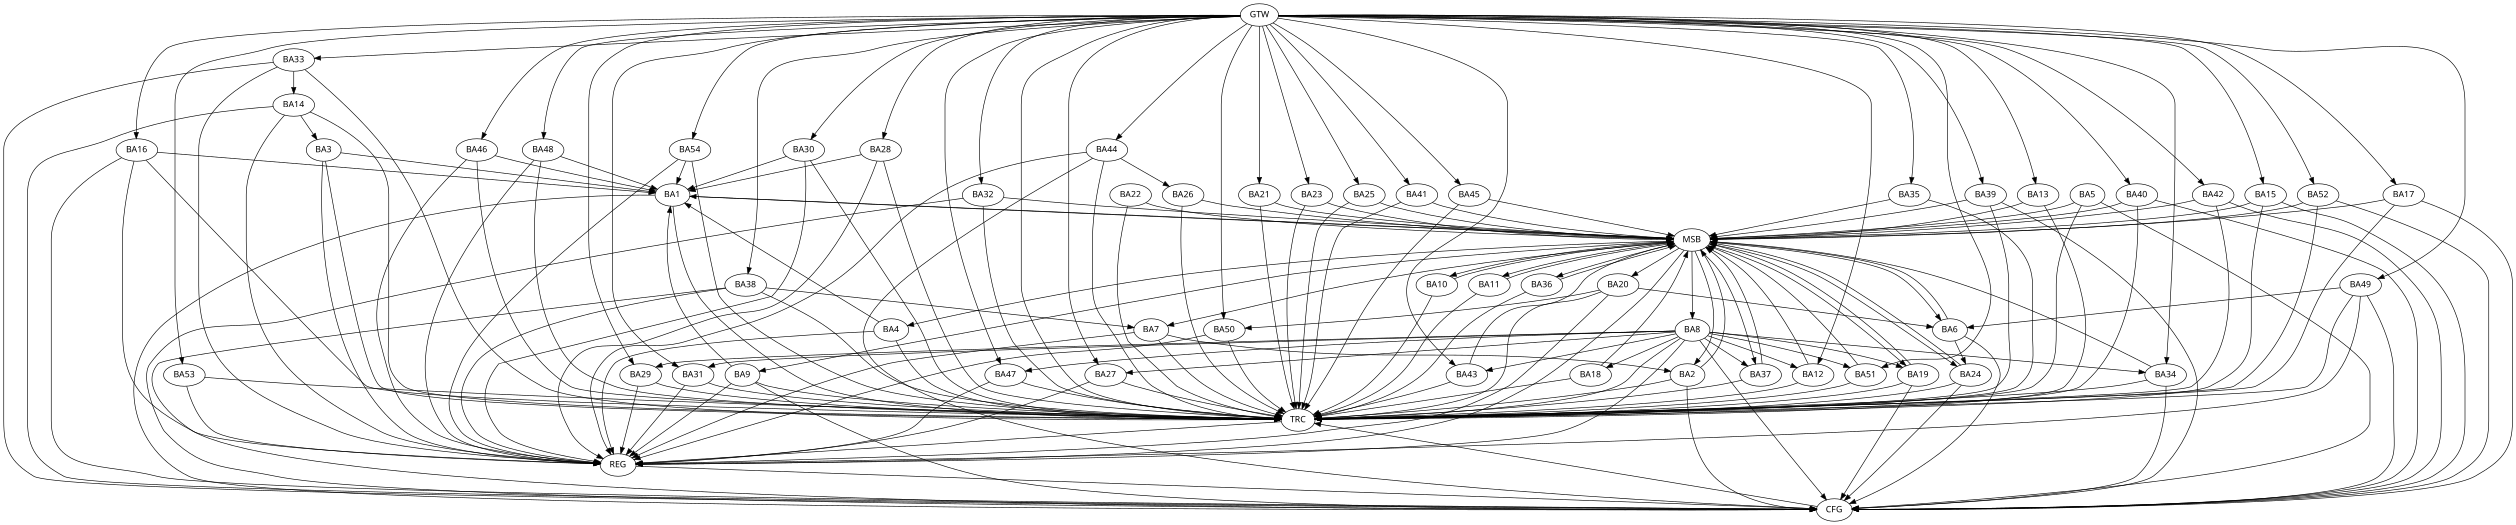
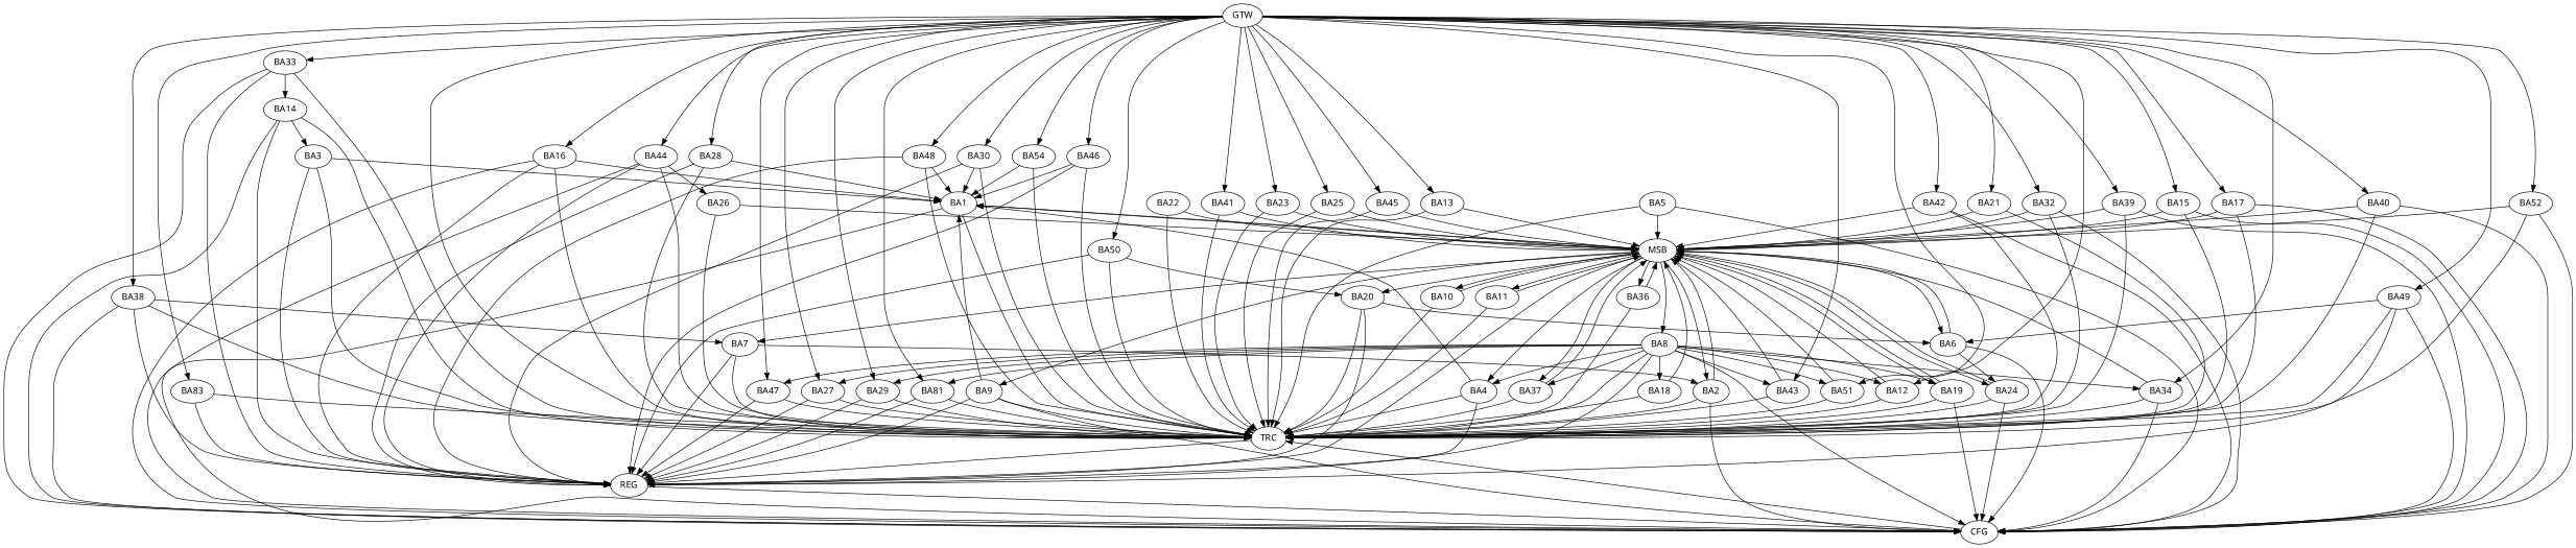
  strict digraph {
    fontname="Noto Sans"
    node [fontname="Noto Sans"]
    edge [fontname="Noto Sans"]
    n1 [label=BA1]
    n2 [label=MSB]
    n3 [label=CFG]
    n4 [label=TRC]
    n5 [label=BA2]
    n6 [label=REG]
    n7 [label=BA4]
    n8 [label=BA6]
    n9 [label=BA7]
    n10 [label=BA8]
    n11 [label=BA19]
    n12 [label=BA37]
    n13 [label=BA9]
    n14 [label=BA10]
    n15 [label=BA11]
    n16 [label=BA20]
    n17 [label=BA24]
    n18 [label=BA36]
    n19 [label=BA3]
    n20 [label=BA5]
    n21 [label=BA12]
    n22 [label=BA18]
    n23 [label=BA27]
    n24 [label=BA29]
-   n25 [label=BA31]
+   n25 [label=BA81]
    n26 [label=BA34]
    n27 [label=BA43]
    n28 [label=BA47]
    n29 [label=BA51]
    n30 [label=BA13]
    n31 [label=BA14]
    n32 [label=BA15]
    n33 [label=BA16]
    n34 [label=BA17]
    n35 [label=BA21]
    n36 [label=BA22]
    n37 [label=BA23]
    n38 [label=BA25]
    n39 [label=BA26]
    n40 [label=BA28]
    n41 [label=BA30]
    n42 [label=BA32]
    n43 [label=BA33]
-   n44 [label=BA35]
    n45 [label=BA38]
    n46 [label=BA39]
    n47 [label=BA40]
    n48 [label=BA41]
    n49 [label=BA42]
    n50 [label=BA44]
    n51 [label=BA45]
    n52 [label=BA46]
    n53 [label=BA48]
    n54 [label=BA49]
    n55 [label=BA50]
    n56 [label=BA52]
-   n57 [label=BA53]
+   n57 [label=BA83]
    n58 [label=BA54]
    n59 [label=GTW]
    n1 -> n2
    n1 -> n3
    n1 -> n4
    n2 -> n1
    n2 -> n5
    n2 -> n6
    n2 -> n7
    n2 -> n8
    n2 -> n9
    n2 -> n10
    n2 -> n11
    n2 -> n12
    n2 -> n13
    n2 -> n14
    n2 -> n15
    n2 -> n16
    n2 -> n17
    n2 -> n18
    n3 -> n4
    n4 -> n6
    n5 -> n2
    n5 -> n3
    n5 -> n4
    n6 -> n3
    n7 -> n1
    n7 -> n4
    n7 -> n6
    n8 -> n2
    n8 -> n3
    n8 -> n17
    n9 -> n4
    n9 -> n5
    n9 -> n6
    n10 -> n3
    n10 -> n4
    n10 -> n6
+   n10 -> n7
    n10 -> n11
    n10 -> n12
    n10 -> n21
    n10 -> n22
    n10 -> n23
    n10 -> n24
    n10 -> n25
    n10 -> n26
    n10 -> n27
    n10 -> n28
    n10 -> n29
    n11 -> n2
    n11 -> n3
    n11 -> n4
    n12 -> n2
    n12 -> n4
    n13 -> n1
    n13 -> n3
    n13 -> n4
    n13 -> n6
    n14 -> n2
    n14 -> n4
    n15 -> n2
    n15 -> n4
    n16 -> n4
    n16 -> n6
    n16 -> n8
    n17 -> n2
    n17 -> n3
    n17 -> n4
    n18 -> n2
    n18 -> n4
    n19 -> n1
    n19 -> n4
    n19 -> n6
    n20 -> n2
    n20 -> n3
    n20 -> n4
    n21 -> n2
    n21 -> n4
    n22 -> n2
    n22 -> n4
    n23 -> n4
    n23 -> n6
    n24 -> n4
    n24 -> n6
    n25 -> n4
    n25 -> n6
    n26 -> n2
    n26 -> n3
    n26 -> n4
    n27 -> n2
    n27 -> n4
    n28 -> n4
    n28 -> n6
    n29 -> n2
    n29 -> n4
    n30 -> n2
    n30 -> n4
    n31 -> n3
    n31 -> n4
    n31 -> n6
    n31 -> n19
    n32 -> n2
    n32 -> n3
    n32 -> n4
    n33 -> n1
    n33 -> n3
    n33 -> n4
    n33 -> n6
    n34 -> n2
    n34 -> n3
    n34 -> n4
    n35 -> n2
    n35 -> n4
    n36 -> n2
    n36 -> n4
    n37 -> n2
    n37 -> n4
    n38 -> n2
    n38 -> n4
    n39 -> n2
    n39 -> n4
    n40 -> n1
    n40 -> n4
    n40 -> n6
    n41 -> n1
    n41 -> n4
    n41 -> n6
    n42 -> n2
    n42 -> n3
    n42 -> n4
    n43 -> n3
    n43 -> n4
    n43 -> n6
    n43 -> n31
-   n44 -> n2
-   n44 -> n4
    n45 -> n3
    n45 -> n4
    n45 -> n6
    n45 -> n9
    n46 -> n2
    n46 -> n3
    n46 -> n4
    n47 -> n2
    n47 -> n3
    n47 -> n4
    n48 -> n2
    n48 -> n4
    n49 -> n2
    n49 -> n3
    n49 -> n4
    n50 -> n3
    n50 -> n4
    n50 -> n6
    n50 -> n39
    n51 -> n2
    n51 -> n4
    n52 -> n1
    n52 -> n4
    n52 -> n6
    n53 -> n1
    n53 -> n4
    n53 -> n6
    n54 -> n3
    n54 -> n4
    n54 -> n6
    n54 -> n8
    n55 -> n4
    n55 -> n6
-   n16 -> n55
+   n55 -> n16
    n56 -> n2
    n56 -> n3
    n56 -> n4
    n57 -> n4
    n57 -> n6
    n58 -> n1
    n58 -> n4
-   n58 -> n6
    n59 -> n4
    n59 -> n21
    n59 -> n23
    n59 -> n24
    n59 -> n25
    n59 -> n26
    n59 -> n27
    n59 -> n28
    n59 -> n29
    n59 -> n30
    n59 -> n32
    n59 -> n33
    n59 -> n34
    n59 -> n35
    n59 -> n37
    n59 -> n38
    n59 -> n40
    n59 -> n41
    n59 -> n42
    n59 -> n43
-   n59 -> n44
    n59 -> n45
    n59 -> n46
    n59 -> n47
    n59 -> n48
    n59 -> n49
    n59 -> n50
    n59 -> n51
    n59 -> n52
    n59 -> n53
    n59 -> n54
    n59 -> n55
    n59 -> n56
    n59 -> n57
    n59 -> n58
  }
